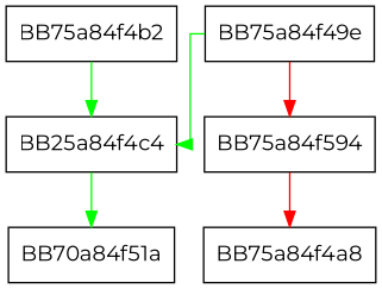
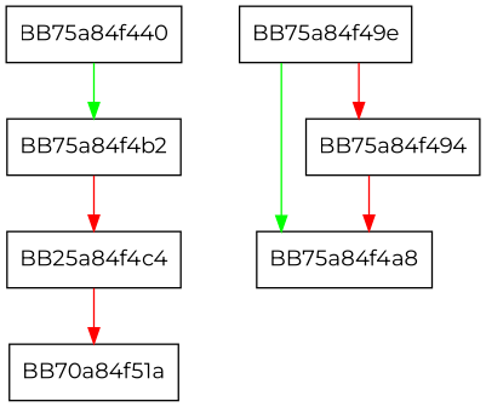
  digraph {
    fontname=Montserrat
    splines=ortho
    node [fontname=Montserrat shape=box]
    edge [color=green fontname=Montserrat]
+   BB75a84f440
    BB75a84f4b2
    n3 [label=BB25a84f4c4]
    n4 [label=BB70a84f51a]
    n5 [label=BB75a84f49e]
    BB75a84f4a8
-   BB75a84f494 [label=BB75a84f594]
-   BB75a84f4b2 -> n3
-   n3 -> n4
-   n5 -> n3
+   BB75a84f494
+   BB75a84f440 -> BB75a84f4b2
+   BB75a84f4b2 -> n3 [color=red]
+   n3 -> n4 [color=red]
+   n5 -> BB75a84f4a8
    n5 -> BB75a84f494 [color=red]
    BB75a84f494 -> BB75a84f4a8 [color=red]
  }
